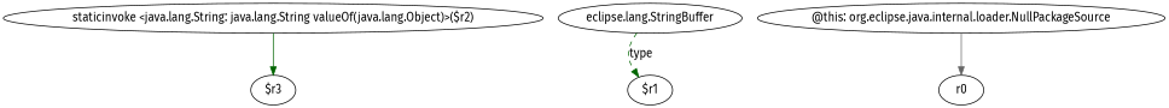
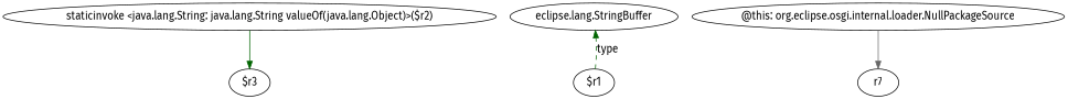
  digraph {
    fontname="Fira Sans"
    node [fontname="Fira Sans"]
    edge [color=darkgreen fontname="Fira Sans" style=solid]
    n1 [label="staticinvoke <java.lang.String: java.lang.String valueOf(java.lang.Object)>($r2)"]
    n2 [label="$r3"]
    n3 [label="eclipse.lang.StringBuffer"]
    n4 [label="$r1"]
-   n5 [label="@this: org.eclipse.java.internal.loader.NullPackageSource"]
-   n6 [label=r0]
+   n5 [label="@this: org.eclipse.osgi.internal.loader.NullPackageSource"]
+   n6 [label=r7]
    n1 -> n2
-   n3 -> n4 [label=type style=dashed]
+   n4 -> n3 [label=type style=dashed]
    n5 -> n6 [color=gray40]
  }
